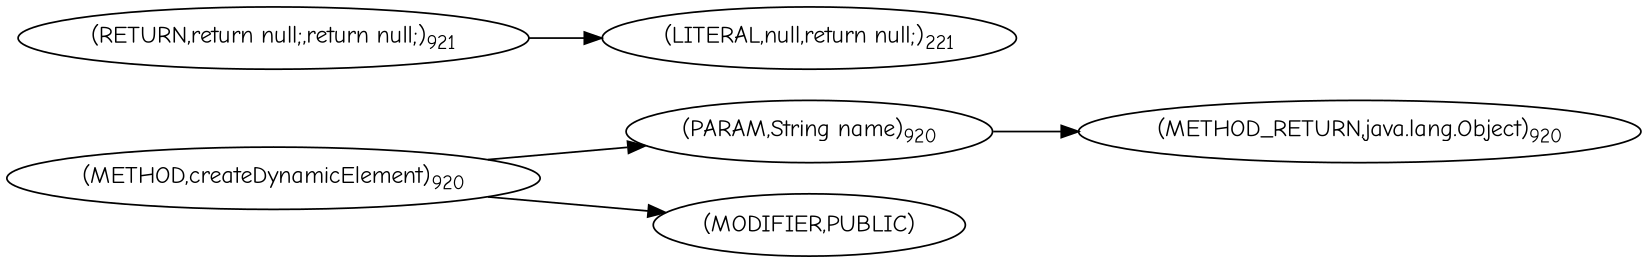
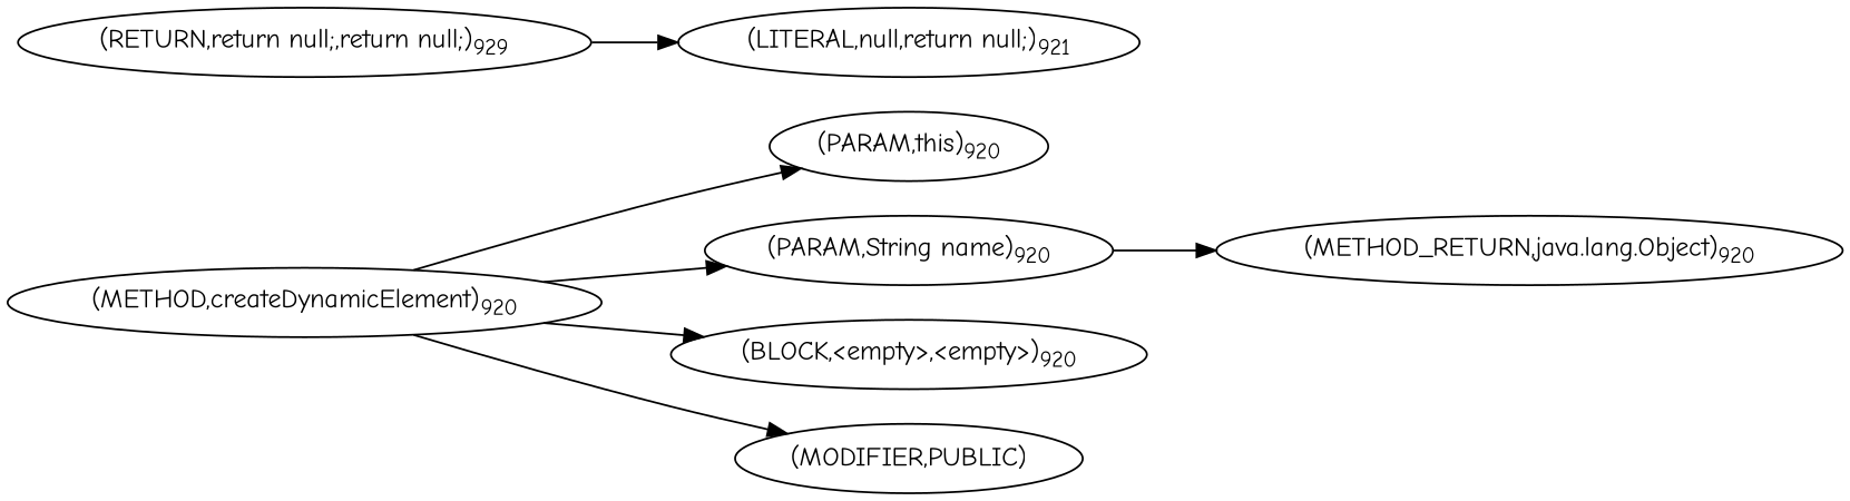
  digraph {
    fontname="Comic Neue"
    rankdir=LR
    node [fontname="Comic Neue"]
    edge [fontname="Comic Neue"]
    n1 [label=<(METHOD,createDynamicElement)<SUB>920</SUB>>]
+   n2 [label=<(PARAM,this)<SUB>920</SUB>>]
    n3 [label=<(PARAM,String name)<SUB>920</SUB>>]
+   n4 [label=<(BLOCK,&lt;empty&gt;,&lt;empty&gt;)<SUB>920</SUB>>]
    n5 [label=<(MODIFIER,PUBLIC)>]
    n6 [label=<(METHOD_RETURN,java.lang.Object)<SUB>920</SUB>>]
-   n7 [label=<(RETURN,return null;,return null;)<SUB>921</SUB>>]
-   n8 [label=<(LITERAL,null,return null;)<SUB>221</SUB>>]
+   n7 [label=<(RETURN,return null;,return null;)<SUB>929</SUB>>]
+   n8 [label=<(LITERAL,null,return null;)<SUB>921</SUB>>]
+   n1 -> n2
    n1 -> n3
+   n1 -> n4
    n1 -> n5
    n3 -> n6
    n7 -> n8
  }
